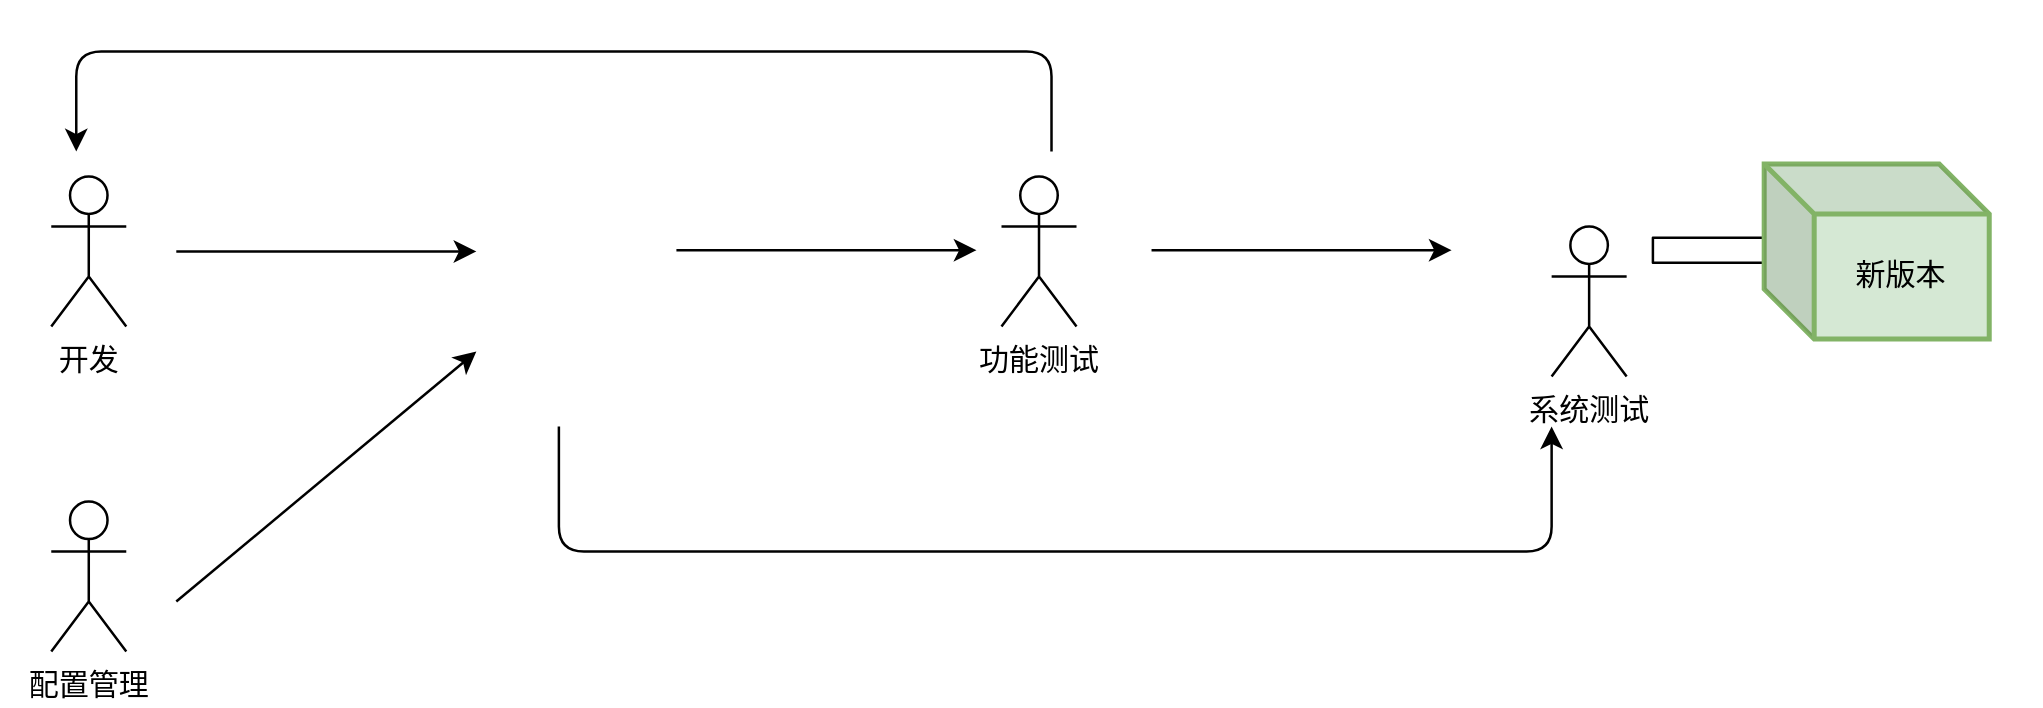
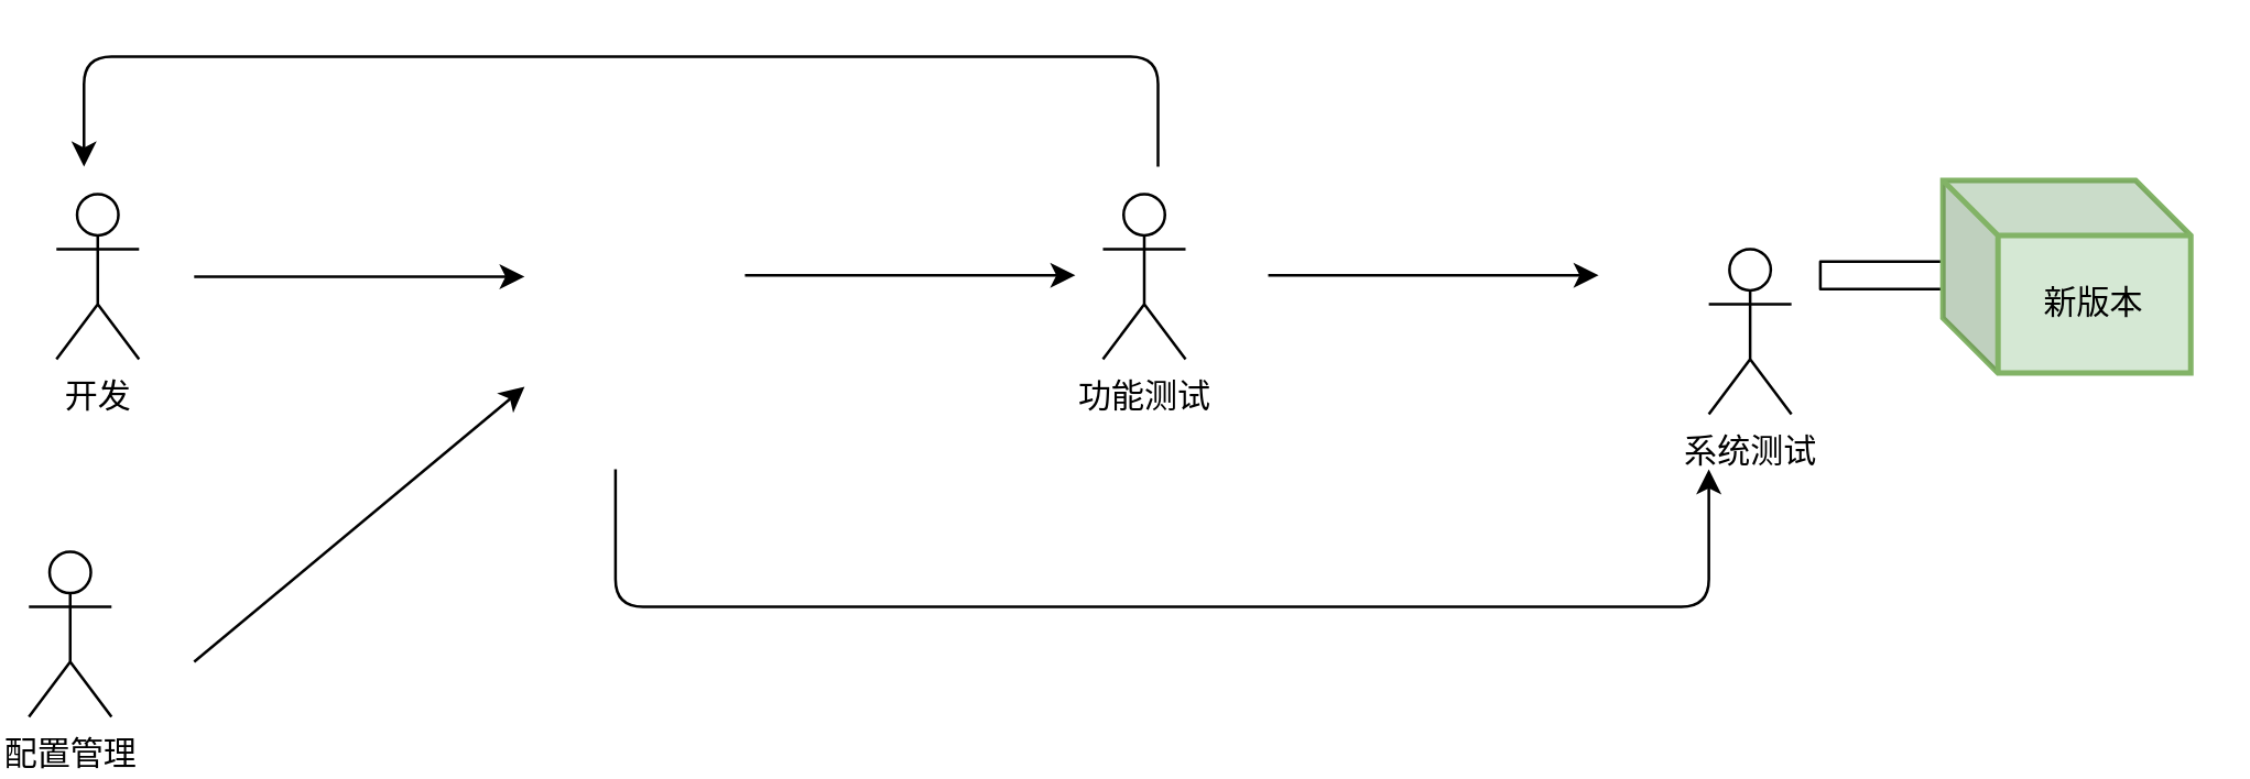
  <mxCell id="0" />
  <mxCell id="1" parent="0" />
  <mxCell id="2" value="开发" style="shape=umlActor;verticalLabelPosition=bottom;verticalAlign=top;html=1;outlineConnect=0;" parent="1" vertex="1"><mxGeometry x="20" y="70" width="30" height="60" as="geometry" /></mxCell>
  <mxCell id="3" value="系统测试" style="shape=umlActor;verticalLabelPosition=bottom;verticalAlign=top;html=1;outlineConnect=0;" parent="1" vertex="1"><mxGeometry x="620" y="90" width="30" height="60" as="geometry" /></mxCell>
  <mxCell id="4" value="功能测试" style="shape=umlActor;verticalLabelPosition=bottom;verticalAlign=top;html=1;outlineConnect=0;" parent="1" vertex="1"><mxGeometry x="400" y="70" width="30" height="60" as="geometry" /></mxCell>
  <mxCell id="5" value="" style="endArrow=classic;html=1;" parent="1" edge="1"><mxGeometry width="50" height="50" relative="1" as="geometry"><mxPoint x="70" y="100" as="sourcePoint" /><mxPoint x="190" y="100" as="targetPoint" /></mxGeometry></mxCell>
  <mxCell id="6" value="" style="endArrow=classic;html=1;" parent="1" edge="1"><mxGeometry width="50" height="50" relative="1" as="geometry"><mxPoint x="270" y="99.5" as="sourcePoint" /><mxPoint x="390" y="99.5" as="targetPoint" /></mxGeometry></mxCell>
  <mxCell id="7" value="" style="endArrow=classic;html=1;" parent="1" edge="1"><mxGeometry width="50" height="50" relative="1" as="geometry"><mxPoint x="460" y="99.5" as="sourcePoint" /><mxPoint x="580" y="99.5" as="targetPoint" /></mxGeometry></mxCell>
  <mxCell id="8" value="" style="endArrow=classic;html=1;" parent="1" edge="1"><mxGeometry width="50" height="50" relative="1" as="geometry"><mxPoint x="420" y="60" as="sourcePoint" /><mxPoint x="30" y="60" as="targetPoint" /><Array as="points"><mxPoint x="420" y="20" /><mxPoint x="230" y="20" /><mxPoint x="30" y="20" /><mxPoint x="30" y="40" /></Array></mxGeometry></mxCell>
  <mxCell id="9" value="" style="endArrow=classic;html=1;" parent="1" edge="1"><mxGeometry width="50" height="50" relative="1" as="geometry"><mxPoint x="223" y="170" as="sourcePoint" /><mxPoint x="620" y="170" as="targetPoint" /><Array as="points"><mxPoint x="223" y="220" /><mxPoint x="620" y="220" /></Array></mxGeometry></mxCell>
- <mxCell id="10" value="配置管理" style="shape=umlActor;verticalLabelPosition=bottom;verticalAlign=top;html=1;outlineConnect=0;" parent="1" vertex="1"><mxGeometry x="20" y="200" width="30" height="60" as="geometry" /></mxCell>
+ <mxCell id="10" value="配置管理" style="shape=umlActor;verticalLabelPosition=bottom;verticalAlign=top;html=1;outlineConnect=0;" parent="1" vertex="1"><mxGeometry x="10" y="200" width="30" height="60" as="geometry" /></mxCell>
  <mxCell id="11" value="" style="endArrow=classic;html=1;" parent="1" edge="1"><mxGeometry width="50" height="50" relative="1" as="geometry"><mxPoint x="70" y="240" as="sourcePoint" /><mxPoint x="190" y="140" as="targetPoint" /></mxGeometry></mxCell>
  <mxCell id="12" value="" style="shape=flexArrow;endArrow=classic;html=1;" parent="1" edge="1"><mxGeometry width="50" height="50" relative="1" as="geometry"><mxPoint x="660" y="99.5" as="sourcePoint" /><mxPoint x="730" y="99.5" as="targetPoint" /></mxGeometry></mxCell>
  <mxCell id="13" value="新版本" style="shape=cube;whiteSpace=wrap;html=1;boundedLbl=1;backgroundOutline=1;darkOpacity=0.05;darkOpacity2=0.1;strokeWidth=2;fillColor=#d5e8d4;strokeColor=#82b366;" parent="1" vertex="1"><mxGeometry x="705" y="65" width="90" height="70" as="geometry" /></mxCell>
